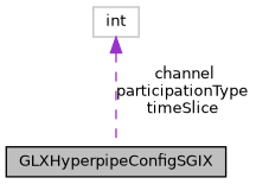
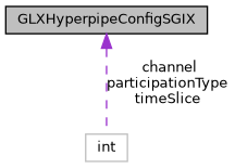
  digraph {
    node [fontname=Helvetica fontsize=10 shape=record style=filled]
    n1 [color=black fillcolor=grey75 fontcolor=black height=0.2 label=GLXHyperpipeConfigSGIX width=0.4]
    n2 [color=grey75 fillcolor=white height=0.2 label=int width=0.4]
-   n2 -> n1 [color=darkorchid3 dir=back fontname=Helvetica fontsize=10 label=" channel\nparticipationType\ntimeSlice" labelfontname=Helvetica labelfontsize=10 style=dashed]
+   n1 -> n2 [color=darkorchid3 dir=back fontname=Helvetica fontsize=10 label=" channel\nparticipationType\ntimeSlice" labelfontname=Helvetica labelfontsize=10 style=dashed]
  }
